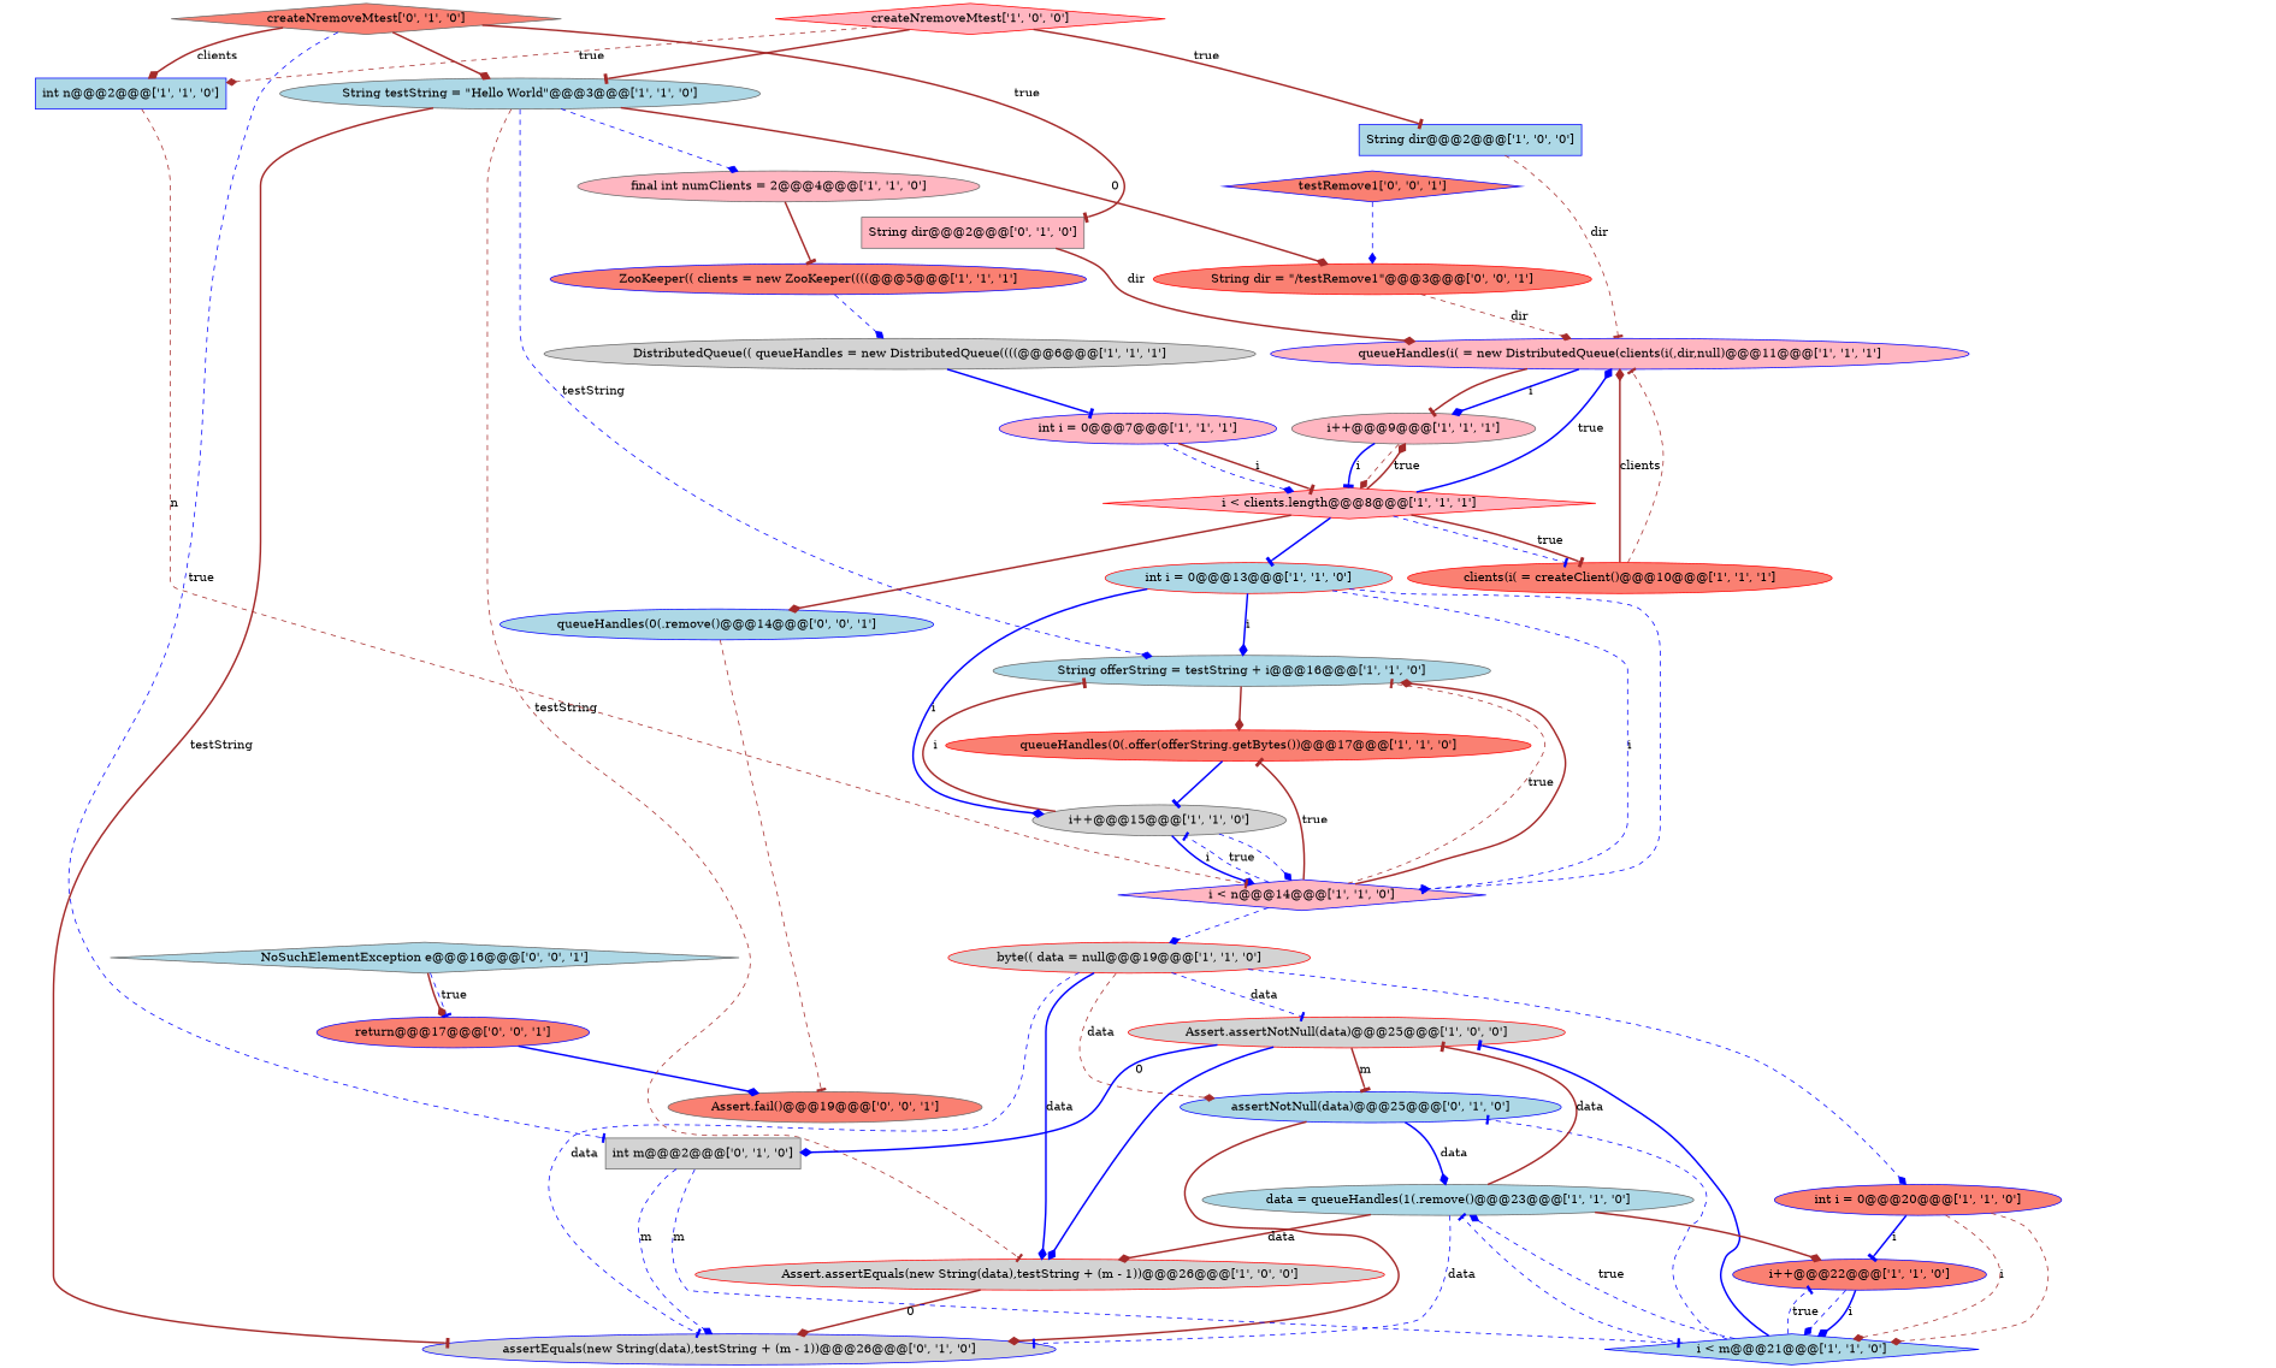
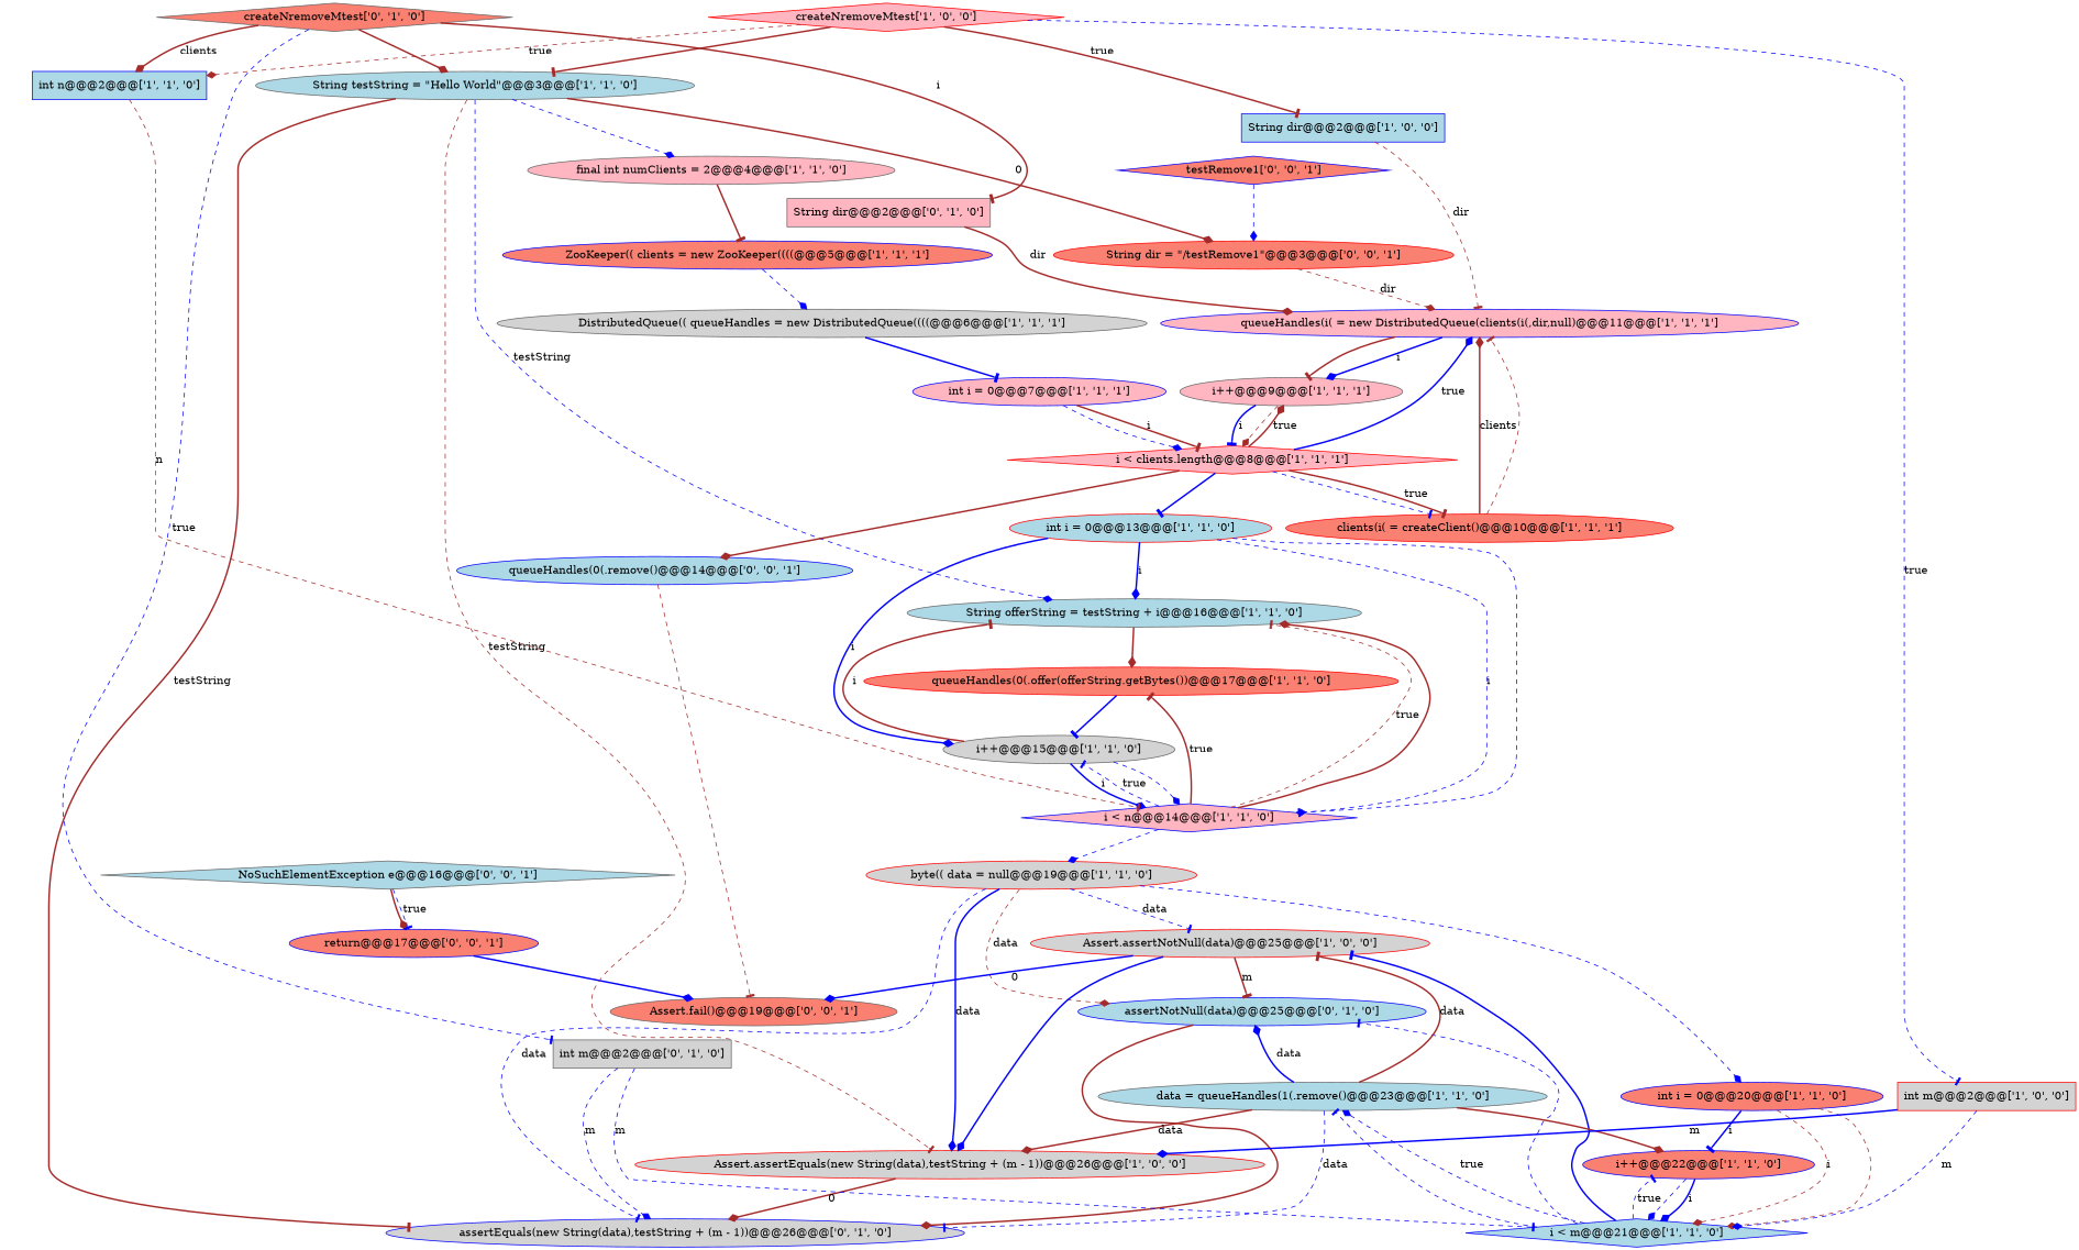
  digraph {
    node [color=blue fillcolor=salmon shape=ellipse style=filled]
    edge [arrowhead=diamond color=blue style=bold]
    n1 [label="return@@@17@@@['0', '0', '1']"]
    n2 [color=gray40 label="Assert.fail()@@@19@@@['0', '0', '1']"]
    n3 [label="ZooKeeper(( clients = new ZooKeeper((((@@@5@@@['1', '1', '1']"]
    n4 [color=gray40 fillcolor=lightgrey label="DistributedQueue(( queueHandles = new DistributedQueue((((@@@6@@@['1', '1', '1']"]
    n5 [fillcolor=lightpink label="int i = 0@@@7@@@['1', '1', '1']"]
    n6 [color=red label="queueHandles(0(.offer(offerString.getBytes())@@@17@@@['1', '1', '0']"]
    n7 [color=gray40 fillcolor=lightgrey label="i++@@@15@@@['1', '1', '0']"]
    n8 [color=gray40 fillcolor=lightblue label="String offerString = testString + i@@@16@@@['1', '1', '0']"]
    n9 [fillcolor=lightpink label="i < n@@@14@@@['1', '1', '0']" shape=diamond]
    n10 [fillcolor=lightblue label="assertNotNull(data)@@@25@@@['0', '1', '0']"]
    n11 [fillcolor=lightgrey label="assertEquals(new String(data),testString + (m - 1))@@@26@@@['0', '1', '0']"]
    n12 [color=gray40 fillcolor=lightblue label="String testString = \"Hello World\"@@@3@@@['1', '1', '0']"]
    n13 [color=red label="String dir = \"/testRemove1\"@@@3@@@['0', '0', '1']"]
    n14 [color=gray40 fillcolor=lightpink label="final int numClients = 2@@@4@@@['1', '1', '0']"]
    n15 [color=red fillcolor=lightgrey label="Assert.assertEquals(new String(data),testString + (m - 1))@@@26@@@['1', '0', '0']"]
    n16 [fillcolor=lightpink label="queueHandles(i( = new DistributedQueue(clients(i(,dir,null)@@@11@@@['1', '1', '1']"]
    n17 [color=gray40 fillcolor=lightpink label="i++@@@9@@@['1', '1', '1']"]
    n18 [fillcolor=lightblue label="int n@@@2@@@['1', '1', '0']" shape=box]
    n19 [color=red fillcolor=lightgrey label="byte(( data = null@@@19@@@['1', '1', '0']"]
    n20 [color=gray40 label="createNremoveMtest['0', '1', '0']" shape=diamond]
    n21 [color=gray40 fillcolor=lightpink label="String dir@@@2@@@['0', '1', '0']" shape=box]
    n22 [color=gray40 fillcolor=lightgrey label="int m@@@2@@@['0', '1', '0']" shape=box]
    n23 [fillcolor=lightblue label="i < m@@@21@@@['1', '1', '0']" shape=diamond]
    n24 [color=gray40 fillcolor=lightblue label="data = queueHandles(1(.remove()@@@23@@@['1', '1', '0']"]
    n25 [label="i++@@@22@@@['1', '1', '0']"]
    n26 [color=red fillcolor=lightgrey label="Assert.assertNotNull(data)@@@25@@@['1', '0', '0']"]
    n27 [color=red fillcolor=lightpink label="i < clients.length@@@8@@@['1', '1', '1']" shape=diamond]
    n28 [fillcolor=lightblue label="queueHandles(0(.remove()@@@14@@@['0', '0', '1']"]
    n29 [color=red label="clients(i( = createClient()@@@10@@@['1', '1', '1']"]
    n30 [color=red fillcolor=lightblue label="int i = 0@@@13@@@['1', '1', '0']"]
    n31 [label="int i = 0@@@20@@@['1', '1', '0']"]
+   n32 [color=red fillcolor=lightgrey label="int m@@@2@@@['1', '0', '0']" shape=box]
    n33 [color=red fillcolor=lightpink label="createNremoveMtest['1', '0', '0']" shape=diamond]
    n34 [fillcolor=lightblue label="String dir@@@2@@@['1', '0', '0']" shape=box]
    n35 [label="testRemove1['0', '0', '1']" shape=diamond]
    n36 [color=gray40 fillcolor=lightblue label="NoSuchElementException e@@@16@@@['0', '0', '1']" shape=diamond]
    n1 -> n2
    n3 -> n4 [style=dashed]
    n4 -> n5 [arrowhead=tee]
    n5 -> n27 [arrowhead=tee color=brown label=i]
    n5 -> n27 [style=dashed]
    n6 -> n7 [arrowhead=tee]
    n7 -> n8 [arrowhead=tee color=brown label=i]
    n7 -> n9 [style=dashed]
    n7 -> n9 [label=i]
    n8 -> n6 [color=brown]
    n9 -> n6 [arrowhead=tee color=brown label=true]
    n9 -> n7 [arrowhead=tee label=true style=dashed]
    n9 -> n8 [arrowhead=tee color=brown label=true style=dashed]
    n9 -> n8 [color=brown]
    n9 -> n19 [style=dashed]
    n10 -> n11 [color=brown]
    n12 -> n8 [label=testString style=dashed]
    n12 -> n11 [arrowhead=tee color=brown label=testString]
    n12 -> n13 [color=brown label=0]
    n12 -> n14 [style=dashed]
    n12 -> n15 [arrowhead=tee color=brown label=testString style=dashed]
    n13 -> n16 [color=brown label=dir style=dashed]
    n14 -> n3 [arrowhead=tee color=brown]
    n15 -> n11 [color=brown label=0]
    n16 -> n17 [arrowhead=tee color=brown]
    n16 -> n17 [label=i]
    n17 -> n27 [arrowhead=tee label=i]
    n17 -> n27 [color=brown style=dashed]
    n18 -> n9 [arrowhead=tee color=brown label=n style=dashed]
    n19 -> n10 [color=brown label=data style=dashed]
    n19 -> n11 [arrowhead=tee label=data style=dashed]
    n19 -> n15 [label=data]
    n19 -> n26 [arrowhead=tee label=data style=dashed]
    n19 -> n31 [style=dashed]
    n20 -> n12 [color=brown]
    n20 -> n18 [color=brown label=clients]
-   n20 -> n21 [arrowhead=tee color=brown label=true]
+   n20 -> n21 [arrowhead=tee color=brown label=i]
    n20 -> n22 [arrowhead=tee label=true style=dashed]
    n21 -> n16 [color=brown label=dir]
    n22 -> n11 [label=m style=dashed]
    n22 -> n23 [arrowhead=tee label=m style=dashed]
    n23 -> n10 [arrowhead=tee style=dashed]
    n23 -> n24 [arrowhead=tee style=dashed]
    n23 -> n24 [label=true style=dashed]
    n23 -> n25 [arrowhead=tee label=true style=dashed]
    n23 -> n26 [arrowhead=tee]
-   n10 -> n24 [label=data]
+   n24 -> n10 [label=data]
    n24 -> n11 [arrowhead=tee label=data style=dashed]
    n24 -> n15 [color=brown label=data]
    n24 -> n25 [color=brown]
    n24 -> n26 [arrowhead=tee color=brown label=data]
    n25 -> n23 [label=i]
    n25 -> n23 [style=dashed]
-   n26 -> n22 [label=0]
+   n26 -> n2 [label=0]
    n26 -> n10 [arrowhead=tee color=brown label=m]
    n26 -> n15
    n27 -> n16 [label=true]
    n27 -> n17 [color=brown label=true]
    n27 -> n28 [color=brown]
    n27 -> n29 [arrowhead=tee style=dashed]
    n27 -> n29 [arrowhead=tee color=brown label=true]
    n27 -> n30 [arrowhead=tee]
    n28 -> n2 [arrowhead=tee color=brown style=dashed]
    n29 -> n16 [color=brown label=clients]
    n29 -> n16 [arrowhead=tee color=brown style=dashed]
    n30 -> n7 [label=i]
    n30 -> n8 [label=i]
    n30 -> n9 [style=dashed]
    n30 -> n9 [arrowhead=tee label=i style=dashed]
    n31 -> n23 [color=brown style=dashed]
    n31 -> n23 [color=brown label=i style=dashed]
    n31 -> n25 [arrowhead=tee label=i]
+   n32 -> n15 [label=m]
+   n32 -> n23 [label=m style=dashed]
    n33 -> n12 [arrowhead=tee color=brown]
    n33 -> n18 [color=brown label=true style=dashed]
+   n33 -> n32 [arrowhead=tee label=true style=dashed]
    n33 -> n34 [arrowhead=tee color=brown label=true]
    n34 -> n16 [arrowhead=tee color=brown label=dir style=dashed]
    n35 -> n13 [style=dashed]
    n36 -> n1 [color=brown]
    n36 -> n1 [arrowhead=tee label=true style=dashed]
  }
